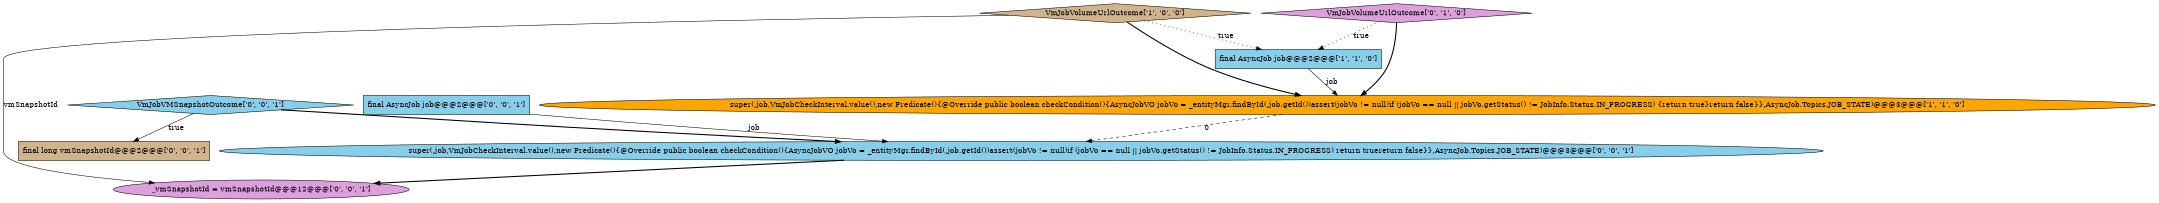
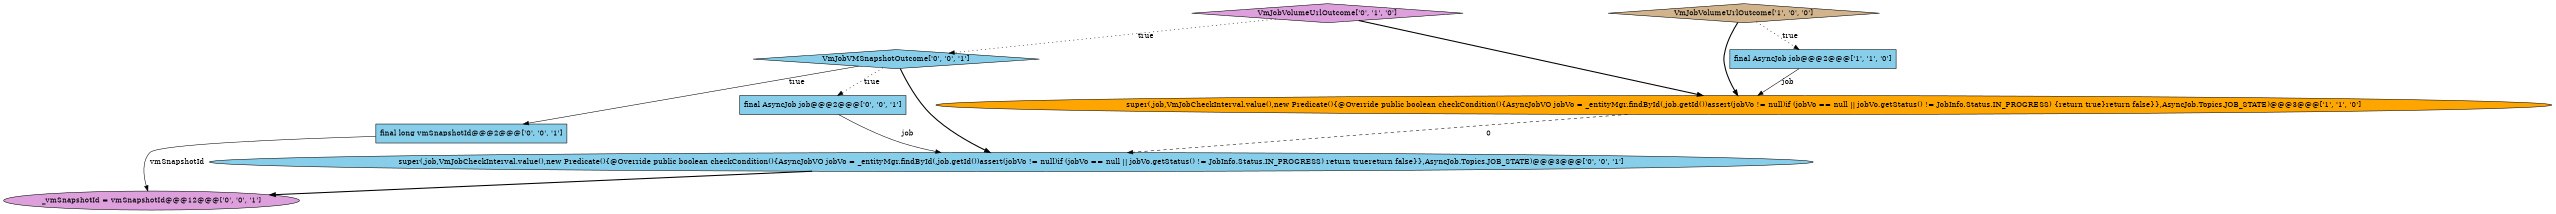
  digraph {
    node [fillcolor=skyblue shape=ellipse style=filled]
    edge [style=bold]
    n1 [fillcolor=plum label="_vmSnapshotId = vmSnapshotId@@@12@@@['0', '0', '1']"]
    n2 [label="VmJobVMSnapshotOutcome['0', '0', '1']" shape=diamond]
    n3 [label="final AsyncJob job@@@2@@@['0', '0', '1']" shape=box]
    n4 [label="super(,job,VmJobCheckInterval.value(),new Predicate(){@Override public boolean checkCondition(){AsyncJobVO jobVo = _entityMgr.findById(,job.getId())assert(jobVo != null)if (jobVo == null || jobVo.getStatus() != JobInfo.Status.IN_PROGRESS) return truereturn false}},AsyncJob.Topics.JOB_STATE)@@@3@@@['0', '0', '1']"]
-   n5 [fillcolor=tan label="final long vmSnapshotId@@@2@@@['0', '0', '1']" shape=box]
+   n5 [label="final long vmSnapshotId@@@2@@@['0', '0', '1']" shape=box]
    n6 [label="final AsyncJob job@@@2@@@['1', '1', '0']" shape=box]
    n7 [fillcolor=orange label="super(,job,VmJobCheckInterval.value(),new Predicate(){@Override public boolean checkCondition(){AsyncJobVO jobVo = _entityMgr.findById(,job.getId())assert(jobVo != null)if (jobVo == null || jobVo.getStatus() != JobInfo.Status.IN_PROGRESS) {return true}return false}},AsyncJob.Topics.JOB_STATE)@@@3@@@['1', '1', '0']"]
    n8 [fillcolor=tan label="VmJobVolumeUrlOutcome['1', '0', '0']" shape=diamond]
    n9 [fillcolor=plum label="VmJobVolumeUrlOutcome['0', '1', '0']" shape=diamond]
+   n2 -> n3 [label=true style=dotted]
    n2 -> n4
    n2 -> n5 [label=true style=solid]
    n3 -> n4 [label=job style=solid]
    n4 -> n1
-   n8 -> n1 [label=vmSnapshotId style=solid]
+   n5 -> n1 [label=vmSnapshotId style=solid]
    n6 -> n7 [label=job style=solid]
    n7 -> n4 [label=0 style=dashed]
    n8 -> n6 [label=true style=dotted]
    n8 -> n7
-   n9 -> n6 [label=true style=dotted]
+   n9 -> n2 [label=true style=dotted]
    n9 -> n7
  }
